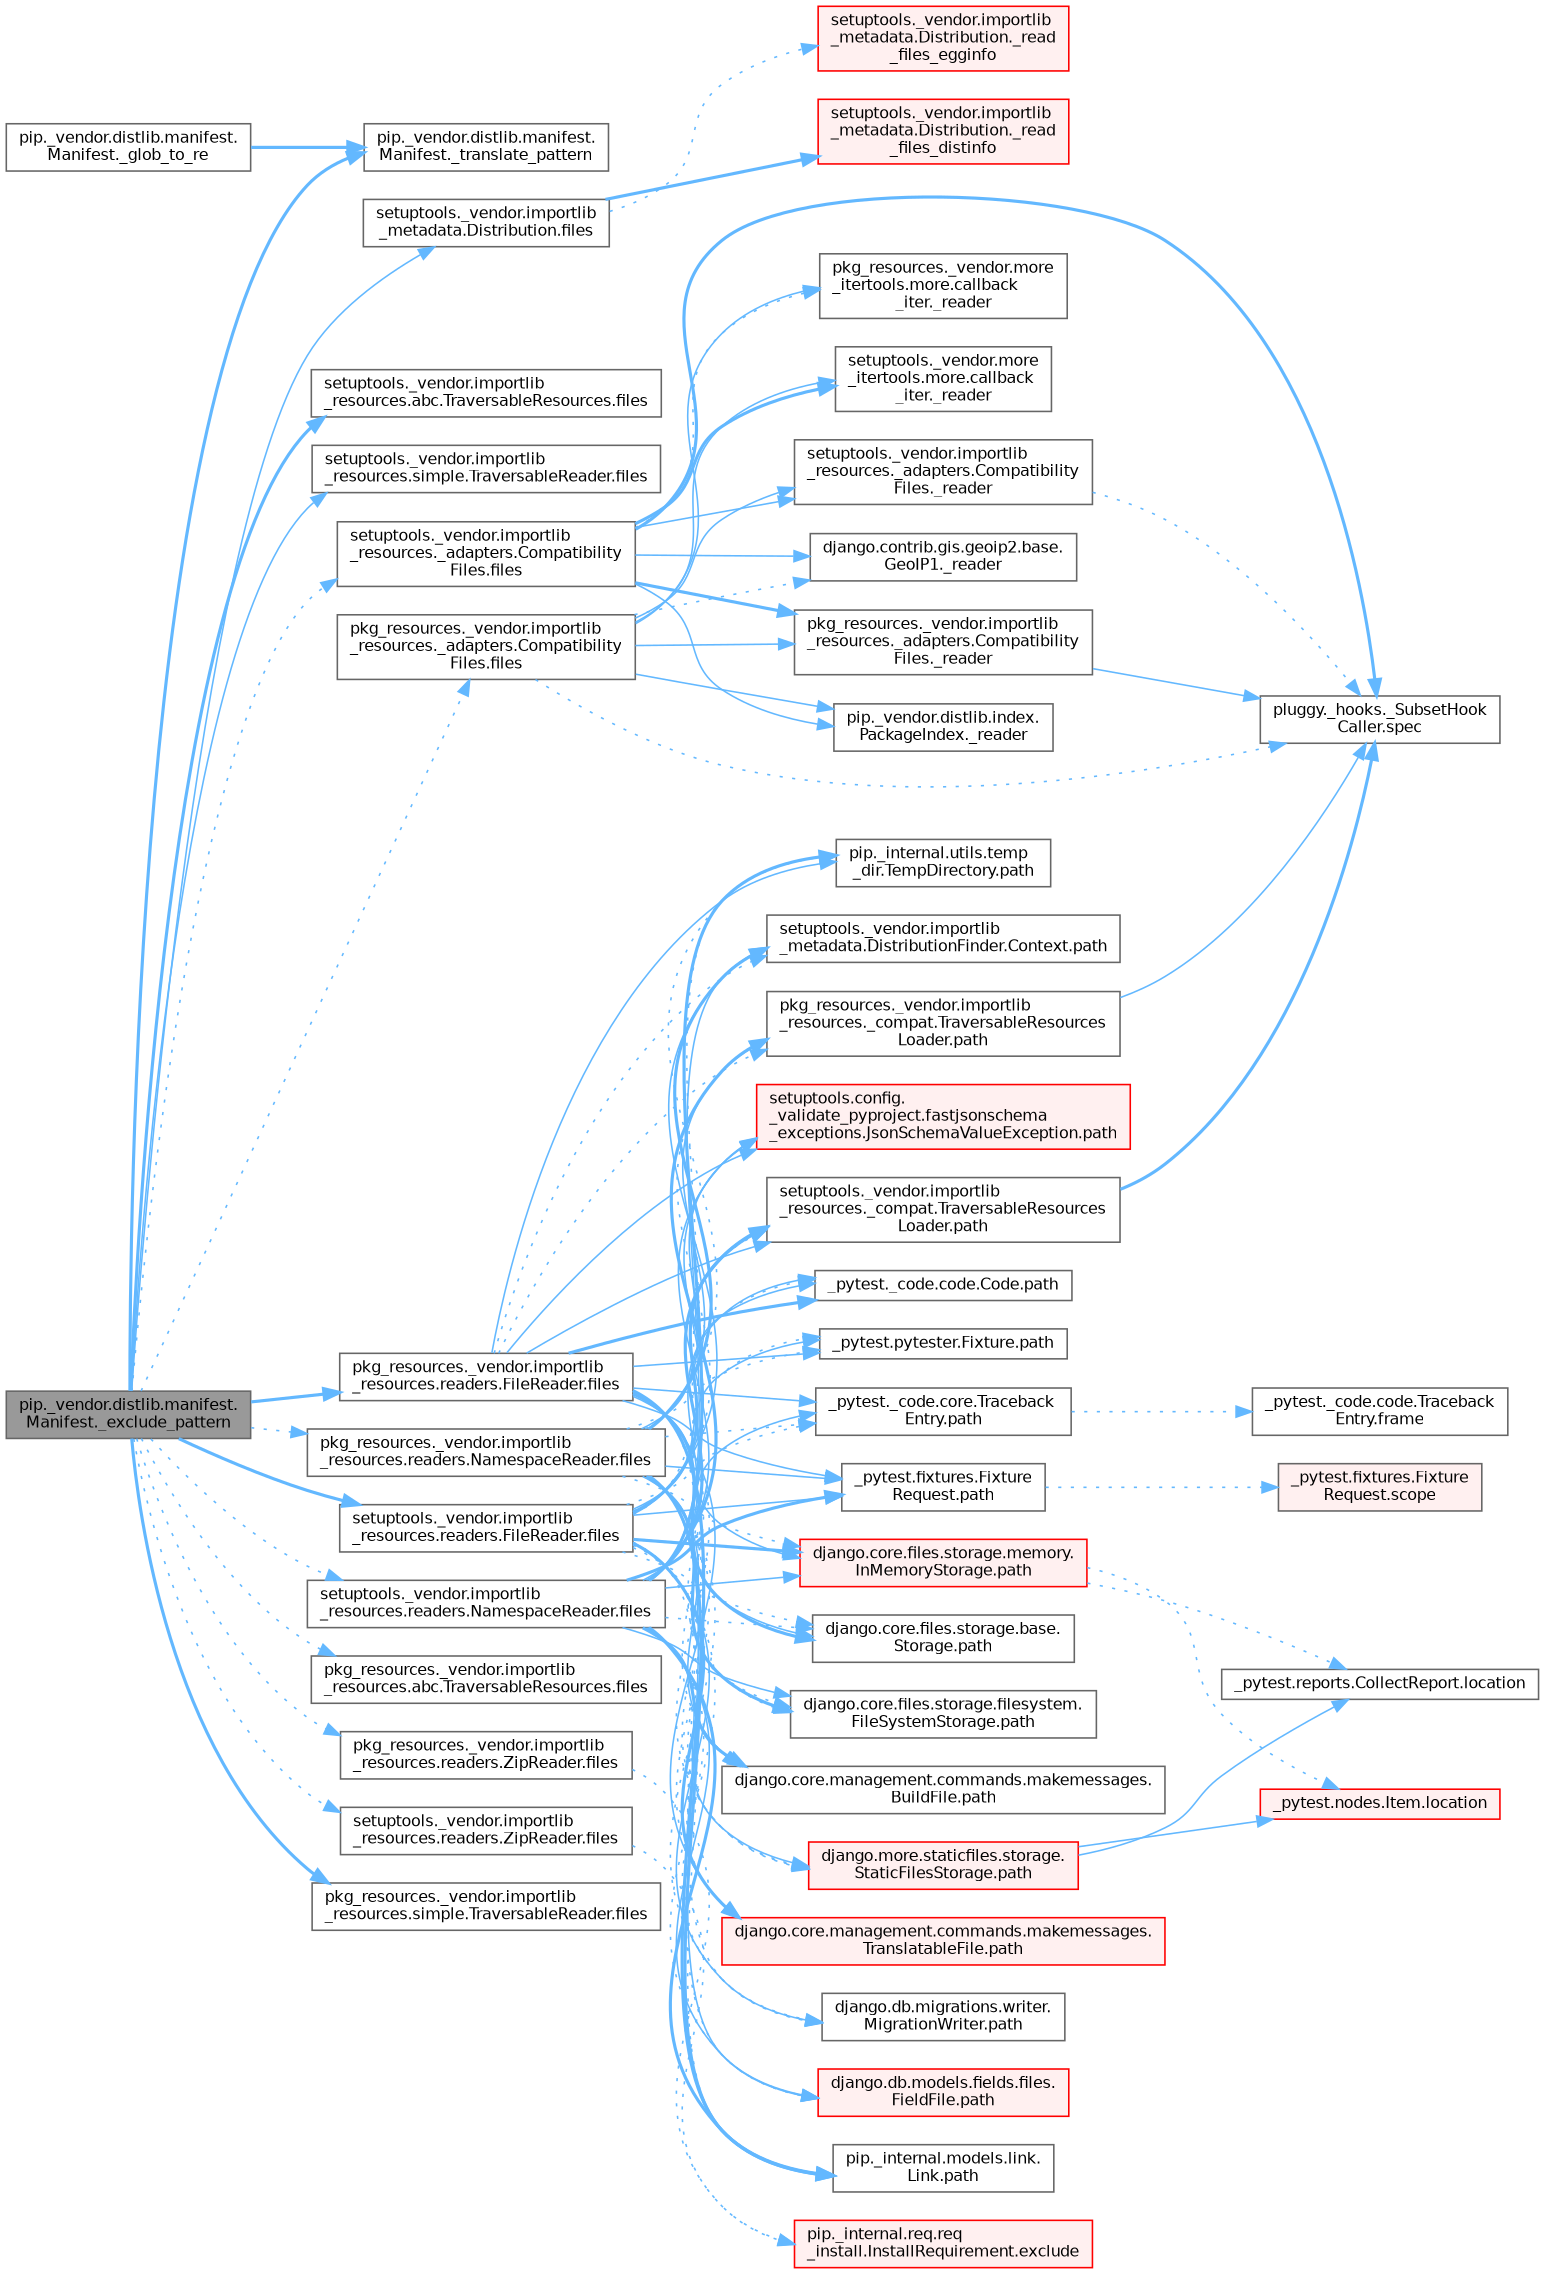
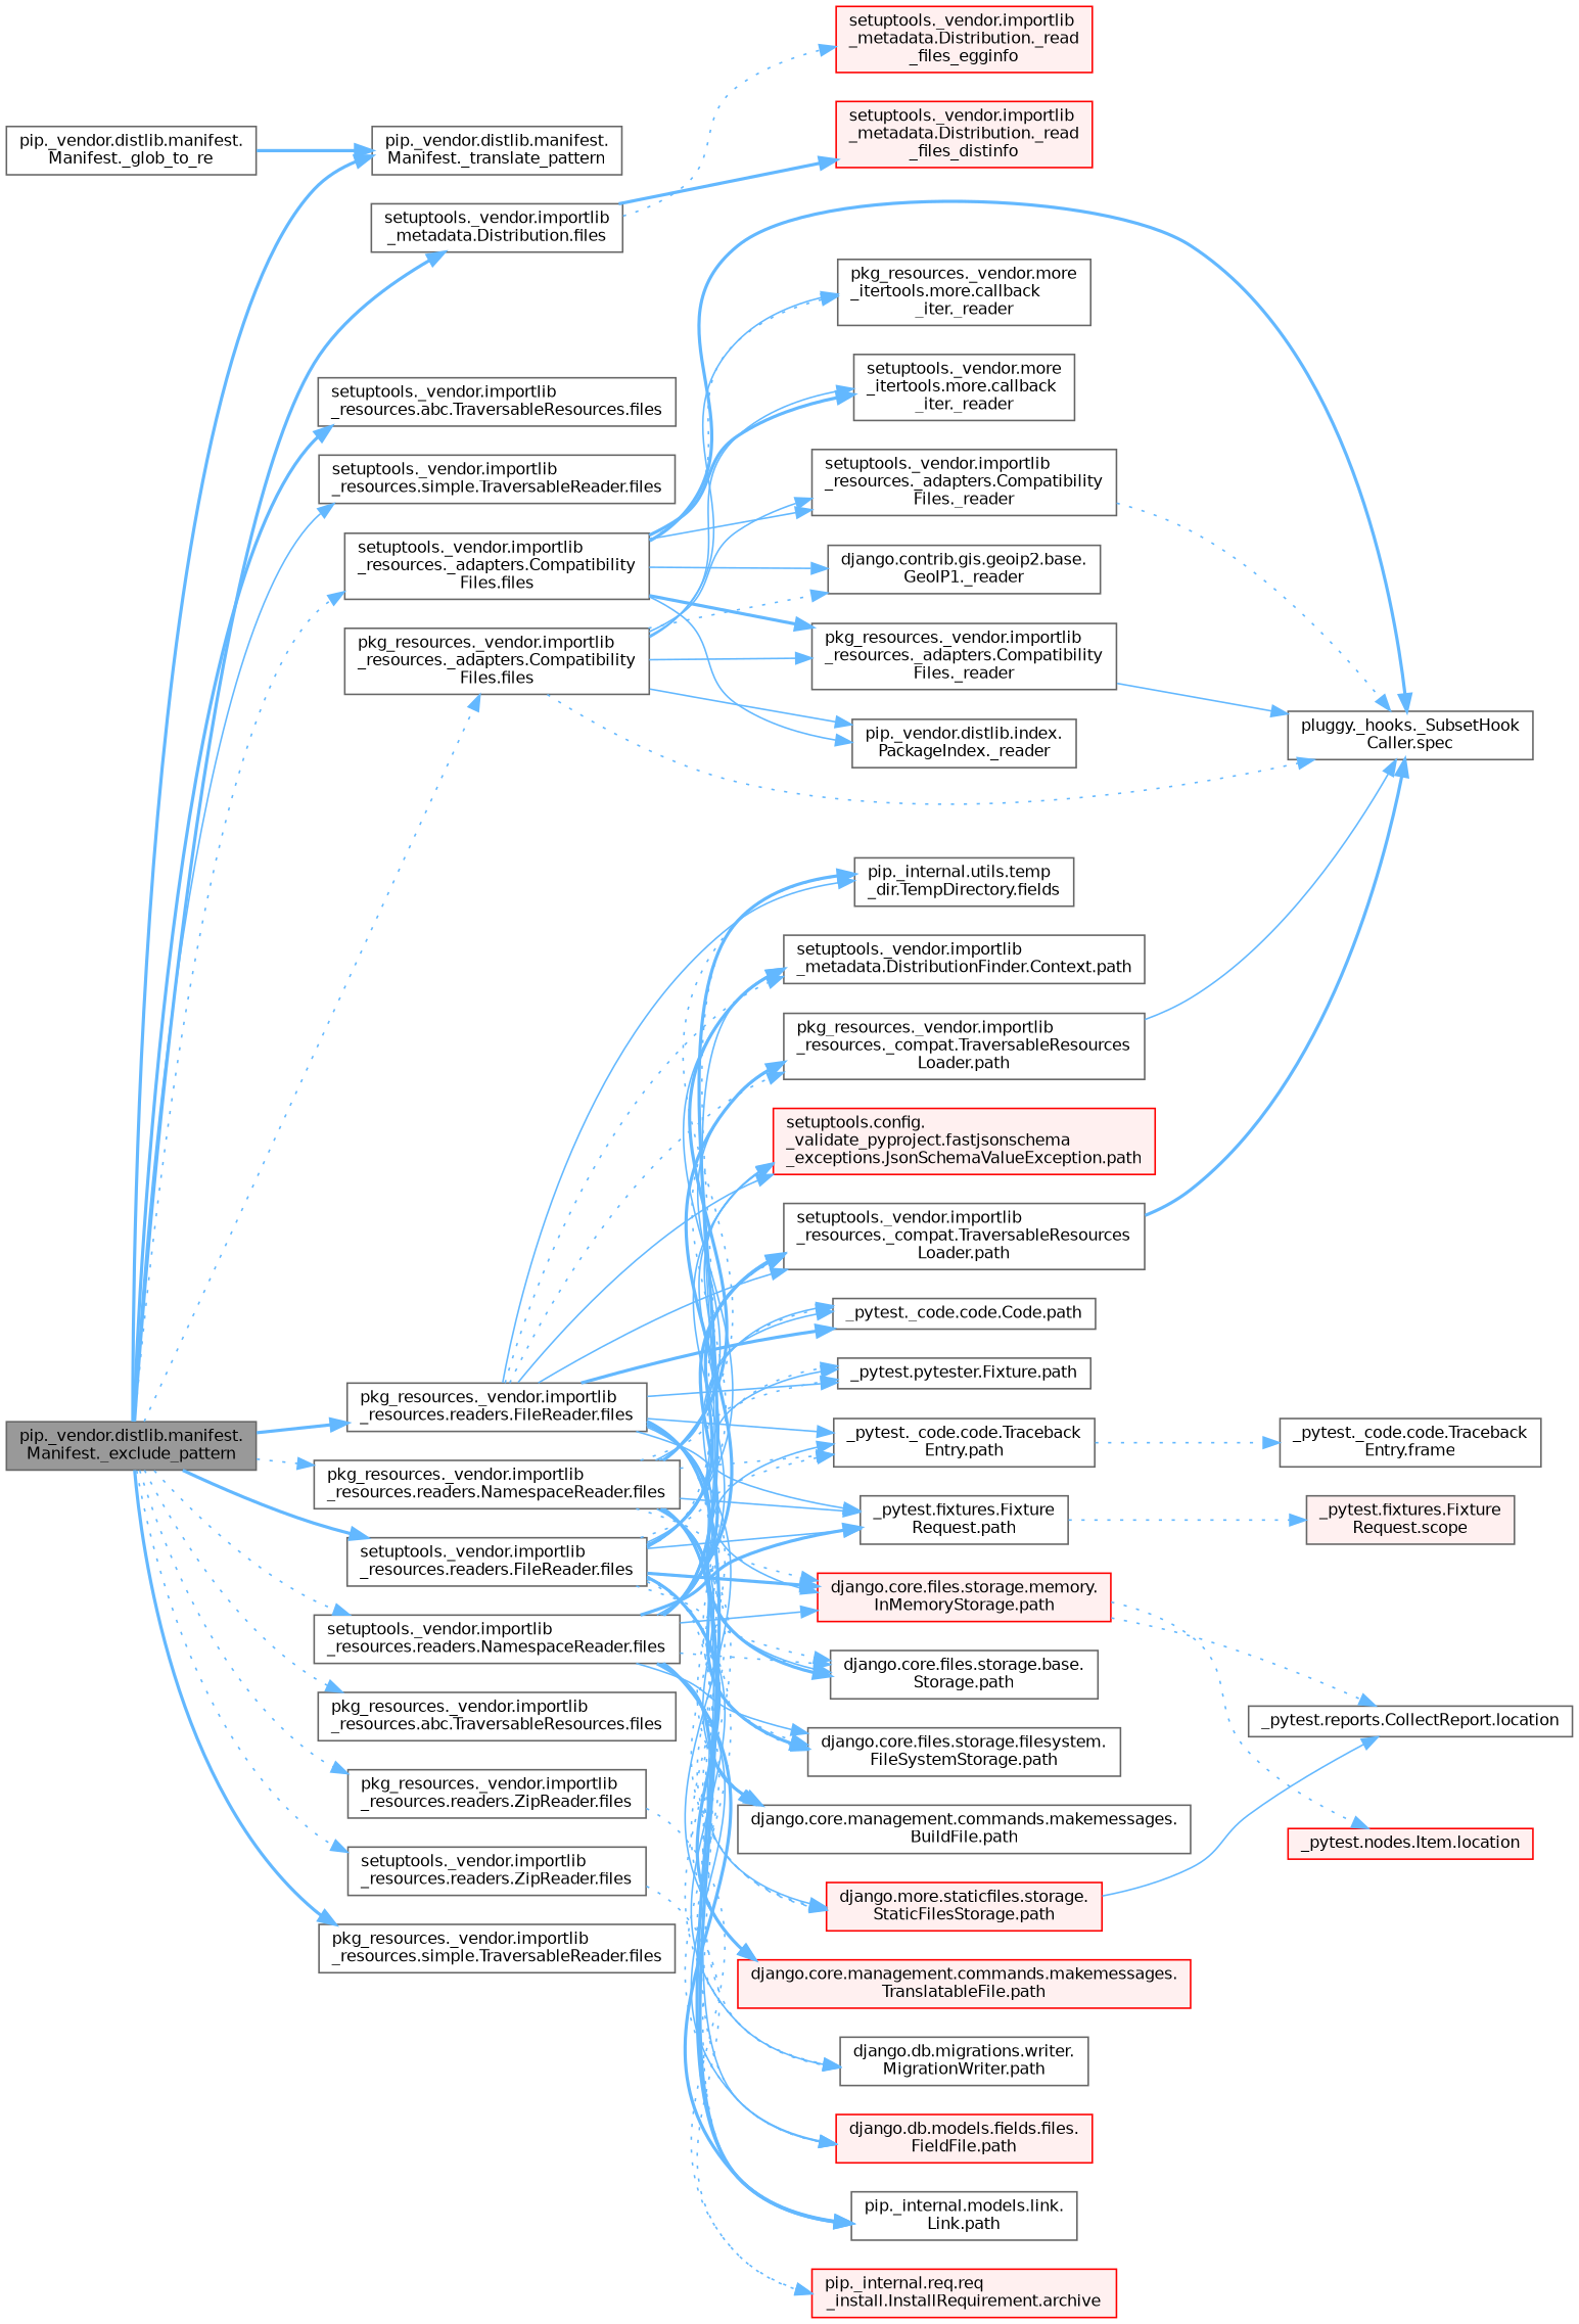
  digraph {
    rankdir=LR
    node [color=grey40 fillcolor=white fontname=Helvetica fontsize=10 shape=box style=filled]
    edge [color=steelblue1 fontname=Helvetica fontsize=10 labelfontname=Helvetica labelfontsize=10 style=dotted]
    n1 [color=gray40 fillcolor=grey60 fontcolor=black height=0.2 label="pip._vendor.distlib.manifest.\lManifest._exclude_pattern" width=0.4]
    n2 [height=0.2 label="pip._vendor.distlib.manifest.\lManifest._translate_pattern" width=0.4]
    n3 [height=0.2 label="pkg_resources._vendor.importlib\l_resources._adapters.Compatibility\lFiles.files" width=0.4]
    n4 [height=0.2 label="pkg_resources._vendor.importlib\l_resources.abc.TraversableResources.files" width=0.4]
    n5 [height=0.2 label="pkg_resources._vendor.importlib\l_resources.readers.FileReader.files" width=0.4]
    n6 [height=0.2 label="pkg_resources._vendor.importlib\l_resources.readers.NamespaceReader.files" width=0.4]
    n7 [height=0.2 label="pkg_resources._vendor.importlib\l_resources.readers.ZipReader.files" width=0.4]
    n8 [height=0.2 label="pkg_resources._vendor.importlib\l_resources.simple.TraversableReader.files" width=0.4]
    n9 [height=0.2 label="setuptools._vendor.importlib\l_metadata.Distribution.files" width=0.4]
    n10 [height=0.2 label="setuptools._vendor.importlib\l_resources._adapters.Compatibility\lFiles.files" width=0.4]
    n11 [height=0.2 label="setuptools._vendor.importlib\l_resources.abc.TraversableResources.files" width=0.4]
    n12 [height=0.2 label="setuptools._vendor.importlib\l_resources.readers.FileReader.files" width=0.4]
    n13 [height=0.2 label="setuptools._vendor.importlib\l_resources.readers.NamespaceReader.files" width=0.4]
    n14 [height=0.2 label="setuptools._vendor.importlib\l_resources.readers.ZipReader.files" width=0.4]
    n15 [height=0.2 label="setuptools._vendor.importlib\l_resources.simple.TraversableReader.files" width=0.4]
    n16 [height=0.2 label="django.contrib.gis.geoip2.base.\lGeoIP1._reader" width=0.4]
    n17 [height=0.2 label="pip._vendor.distlib.index.\lPackageIndex._reader" width=0.4]
    n18 [height=0.2 label="pkg_resources._vendor.importlib\l_resources._adapters.Compatibility\lFiles._reader" width=0.4]
    n19 [height=0.2 label="pluggy._hooks._SubsetHook\lCaller.spec" width=0.4]
    n20 [height=0.2 label="pkg_resources._vendor.more\l_itertools.more.callback\l_iter._reader" width=0.4]
    n21 [height=0.2 label="setuptools._vendor.importlib\l_resources._adapters.Compatibility\lFiles._reader" width=0.4]
    n22 [height=0.2 label="setuptools._vendor.more\l_itertools.more.callback\l_iter._reader" width=0.4]
    n23 [height=0.2 label="_pytest._code.code.Code.path" width=0.4]
-   n24 [height=0.2 label="_pytest._code.core.Traceback\lEntry.path" width=0.4]
+   n24 [height=0.2 label="_pytest._code.code.Traceback\lEntry.path" width=0.4]
    n25 [height=0.2 label="_pytest.fixtures.Fixture\lRequest.path" width=0.4]
    n26 [height=0.2 label="_pytest.pytester.Fixture.path" width=0.4]
    n27 [color=red fillcolor="#FFF0F0" height=0.2 label="django.more.staticfiles.storage.\lStaticFilesStorage.path" width=0.4]
    n28 [height=0.2 label="django.core.files.storage.base.\lStorage.path" width=0.4]
    n29 [height=0.2 label="django.core.files.storage.filesystem.\lFileSystemStorage.path" width=0.4]
    n30 [color=red fillcolor="#FFF0F0" height=0.2 label="django.core.files.storage.memory.\lInMemoryStorage.path" width=0.4]
    n31 [height=0.2 label="django.core.management.commands.makemessages.\lBuildFile.path" width=0.4]
    n32 [color=red fillcolor="#FFF0F0" height=0.2 label="django.core.management.commands.makemessages.\lTranslatableFile.path" width=0.4]
    n33 [height=0.2 label="django.db.migrations.writer.\lMigrationWriter.path" width=0.4]
    n34 [color=red fillcolor="#FFF0F0" height=0.2 label="django.db.models.fields.files.\lFieldFile.path" width=0.4]
    n35 [height=0.2 label="pip._internal.models.link.\lLink.path" width=0.4]
-   n36 [height=0.2 label="pip._internal.utils.temp\l_dir.TempDirectory.path" width=0.4]
+   n36 [height=0.2 label="pip._internal.utils.temp\l_dir.TempDirectory.fields" width=0.4]
    n37 [height=0.2 label="pkg_resources._vendor.importlib\l_resources._compat.TraversableResources\lLoader.path" width=0.4]
    n38 [height=0.2 label="setuptools._vendor.importlib\l_metadata.DistributionFinder.Context.path" width=0.4]
    n39 [height=0.2 label="setuptools._vendor.importlib\l_resources._compat.TraversableResources\lLoader.path" width=0.4]
    n40 [color=red fillcolor="#FFF0F0" height=0.2 label="setuptools.config.\l_validate_pyproject.fastjsonschema\l_exceptions.JsonSchemaValueException.path" width=0.4]
-   n41 [color=red fillcolor="#FFF0F0" height=0.2 label="pip._internal.req.req\l_install.InstallRequirement.exclude" width=0.4]
+   n41 [color=red fillcolor="#FFF0F0" height=0.2 label="pip._internal.req.req\l_install.InstallRequirement.archive" width=0.4]
    n42 [color=red fillcolor="#FFF0F0" height=0.2 label="setuptools._vendor.importlib\l_metadata.Distribution._read\l_files_distinfo" width=0.4]
    n43 [color=red fillcolor="#FFF0F0" height=0.2 label="setuptools._vendor.importlib\l_metadata.Distribution._read\l_files_egginfo" width=0.4]
    n44 [height=0.2 label="pip._vendor.distlib.manifest.\lManifest._glob_to_re" width=0.4]
    n45 [height=0.2 label="_pytest._code.code.Traceback\lEntry.frame" width=0.4]
    n46 [fillcolor="#FFF0F0" height=0.2 label="_pytest.fixtures.Fixture\lRequest.scope" width=0.4]
    n47 [color=red fillcolor="#FFF0F0" height=0.2 label="_pytest.nodes.Item.location" width=0.4]
    n48 [height=0.2 label="_pytest.reports.CollectReport.location" width=0.4]
    n1 -> n2 [style=bold]
    n1 -> n3
    n1 -> n4
    n1 -> n5 [style=bold]
    n1 -> n6
    n1 -> n7
    n1 -> n8 [style=bold]
-   n1 -> n9 [style=solid]
+   n1 -> n9 [style=bold]
    n1 -> n10
    n1 -> n11 [style=bold]
    n1 -> n12 [style=bold]
    n1 -> n13
    n1 -> n14
    n1 -> n15 [style=solid]
    n3 -> n16
    n3 -> n17 [style=solid]
    n3 -> n18 [style=solid]
    n3 -> n19
    n3 -> n20 [style=solid]
    n3 -> n21 [style=solid]
    n3 -> n22 [style=solid]
    n5 -> n23 [style=bold]
    n5 -> n24 [style=solid]
    n5 -> n25 [style=solid]
    n5 -> n26 [style=solid]
    n5 -> n27
    n5 -> n28 [style=bold]
    n5 -> n29
    n5 -> n30 [style=solid]
    n5 -> n31
    n5 -> n32 [style=solid]
    n5 -> n33
    n5 -> n34
    n5 -> n35 [style=bold]
    n5 -> n36 [style=solid]
    n5 -> n37
    n5 -> n38
    n5 -> n39 [style=solid]
    n5 -> n40 [style=solid]
    n6 -> n23 [style=solid]
    n6 -> n24
    n6 -> n25 [style=solid]
    n6 -> n26
    n6 -> n27
    n6 -> n28 [style=solid]
    n6 -> n29 [style=bold]
    n6 -> n30
    n6 -> n31 [style=solid]
    n6 -> n32
    n6 -> n33
    n6 -> n34 [style=solid]
    n6 -> n35 [style=bold]
    n6 -> n36
    n6 -> n37 [style=solid]
    n6 -> n38 [style=bold]
    n6 -> n39
    n6 -> n40 [style=solid]
    n7 -> n41
    n9 -> n42 [style=bold]
    n9 -> n43
    n10 -> n16 [style=solid]
    n10 -> n17 [style=solid]
    n10 -> n18 [style=bold]
    n10 -> n19 [style=bold]
    n10 -> n20
    n10 -> n21 [style=solid]
    n10 -> n22 [style=bold]
    n12 -> n23
    n12 -> n24
    n12 -> n25 [style=solid]
    n12 -> n26 [style=solid]
    n12 -> n27
    n12 -> n28
    n12 -> n29
    n12 -> n30 [style=bold]
    n12 -> n31
    n12 -> n32 [style=bold]
    n12 -> n33 [style=solid]
    n12 -> n34
    n12 -> n35
    n12 -> n36
    n12 -> n37
    n12 -> n38 [style=solid]
    n12 -> n39 [style=bold]
    n12 -> n40 [style=solid]
    n13 -> n23 [style=solid]
    n13 -> n24 [style=solid]
    n13 -> n25 [style=bold]
    n13 -> n26
    n13 -> n27 [style=solid]
    n13 -> n28
    n13 -> n29 [style=solid]
    n13 -> n30 [style=solid]
    n13 -> n31 [style=bold]
    n13 -> n32
    n13 -> n33
    n13 -> n34 [style=solid]
    n13 -> n35 [style=bold]
    n13 -> n36 [style=bold]
    n13 -> n37 [style=bold]
    n13 -> n38 [style=solid]
    n13 -> n39 [style=bold]
    n13 -> n40 [style=solid]
    n14 -> n41
    n18 -> n19 [style=solid]
    n21 -> n19
    n24 -> n45
    n25 -> n46
-   n27 -> n47 [style=solid]
    n27 -> n48 [style=solid]
    n30 -> n47
    n30 -> n48
    n37 -> n19 [style=solid]
    n39 -> n19 [style=bold]
    n44 -> n2 [style=bold]
  }
